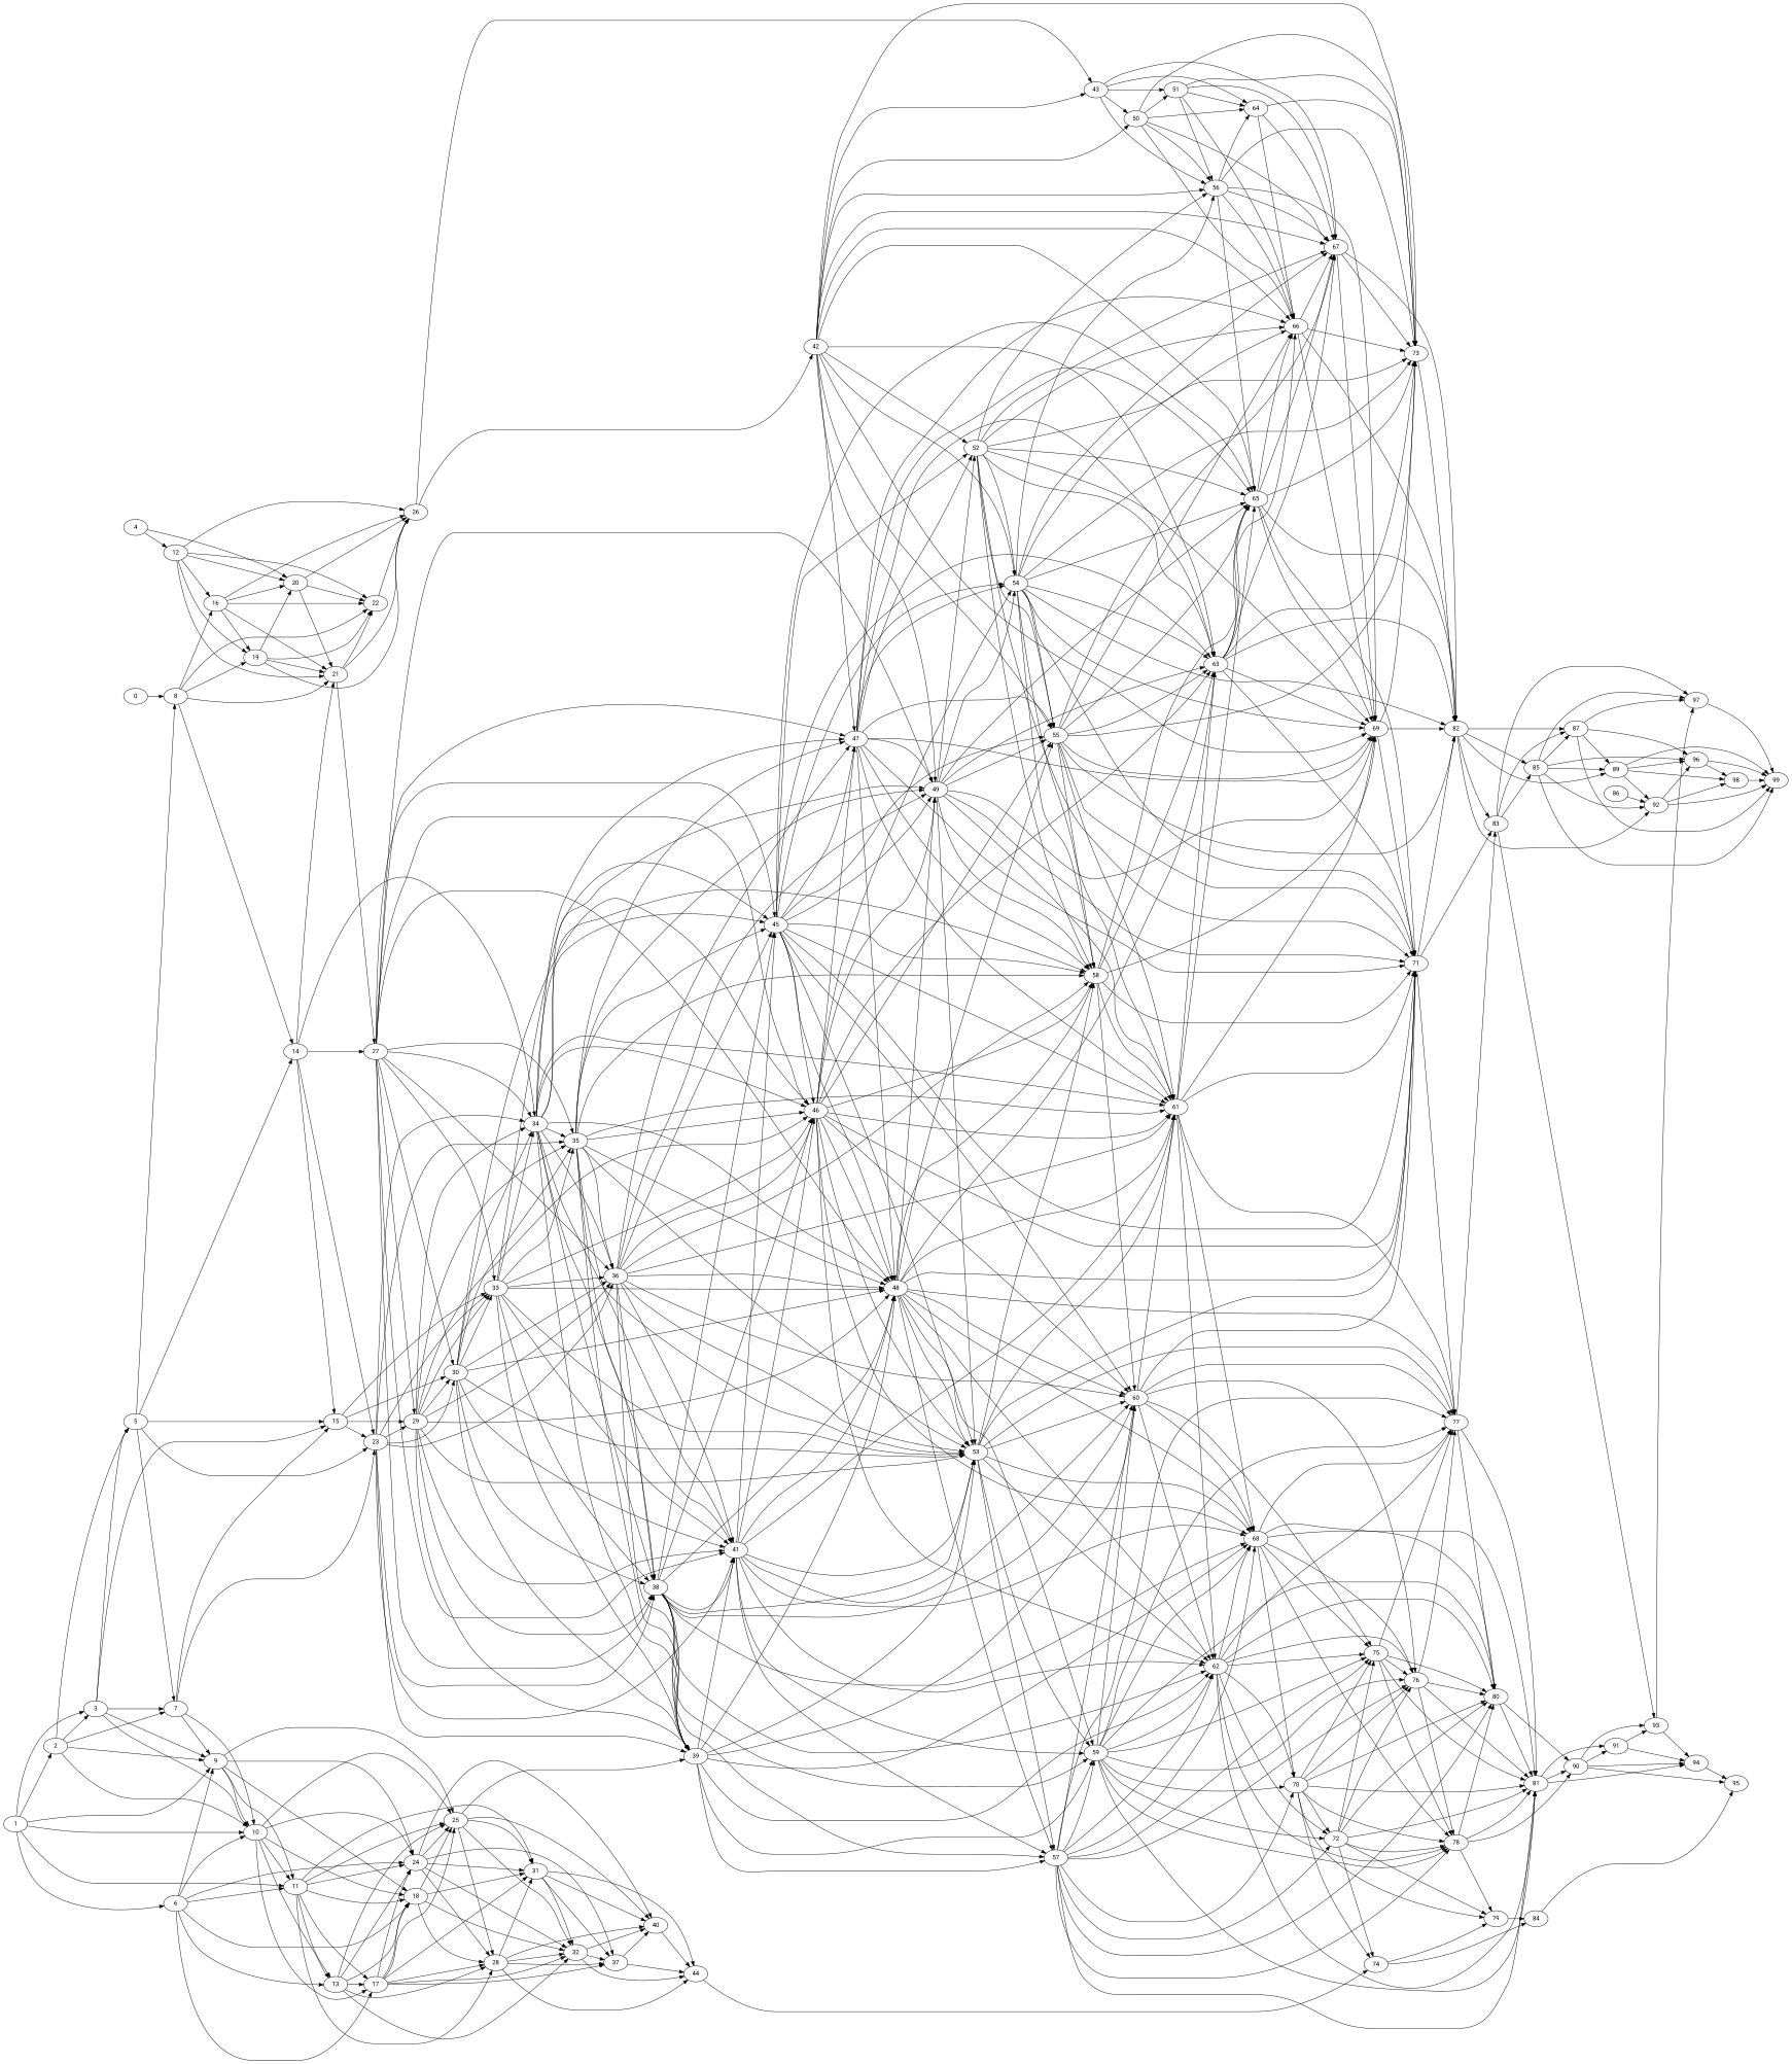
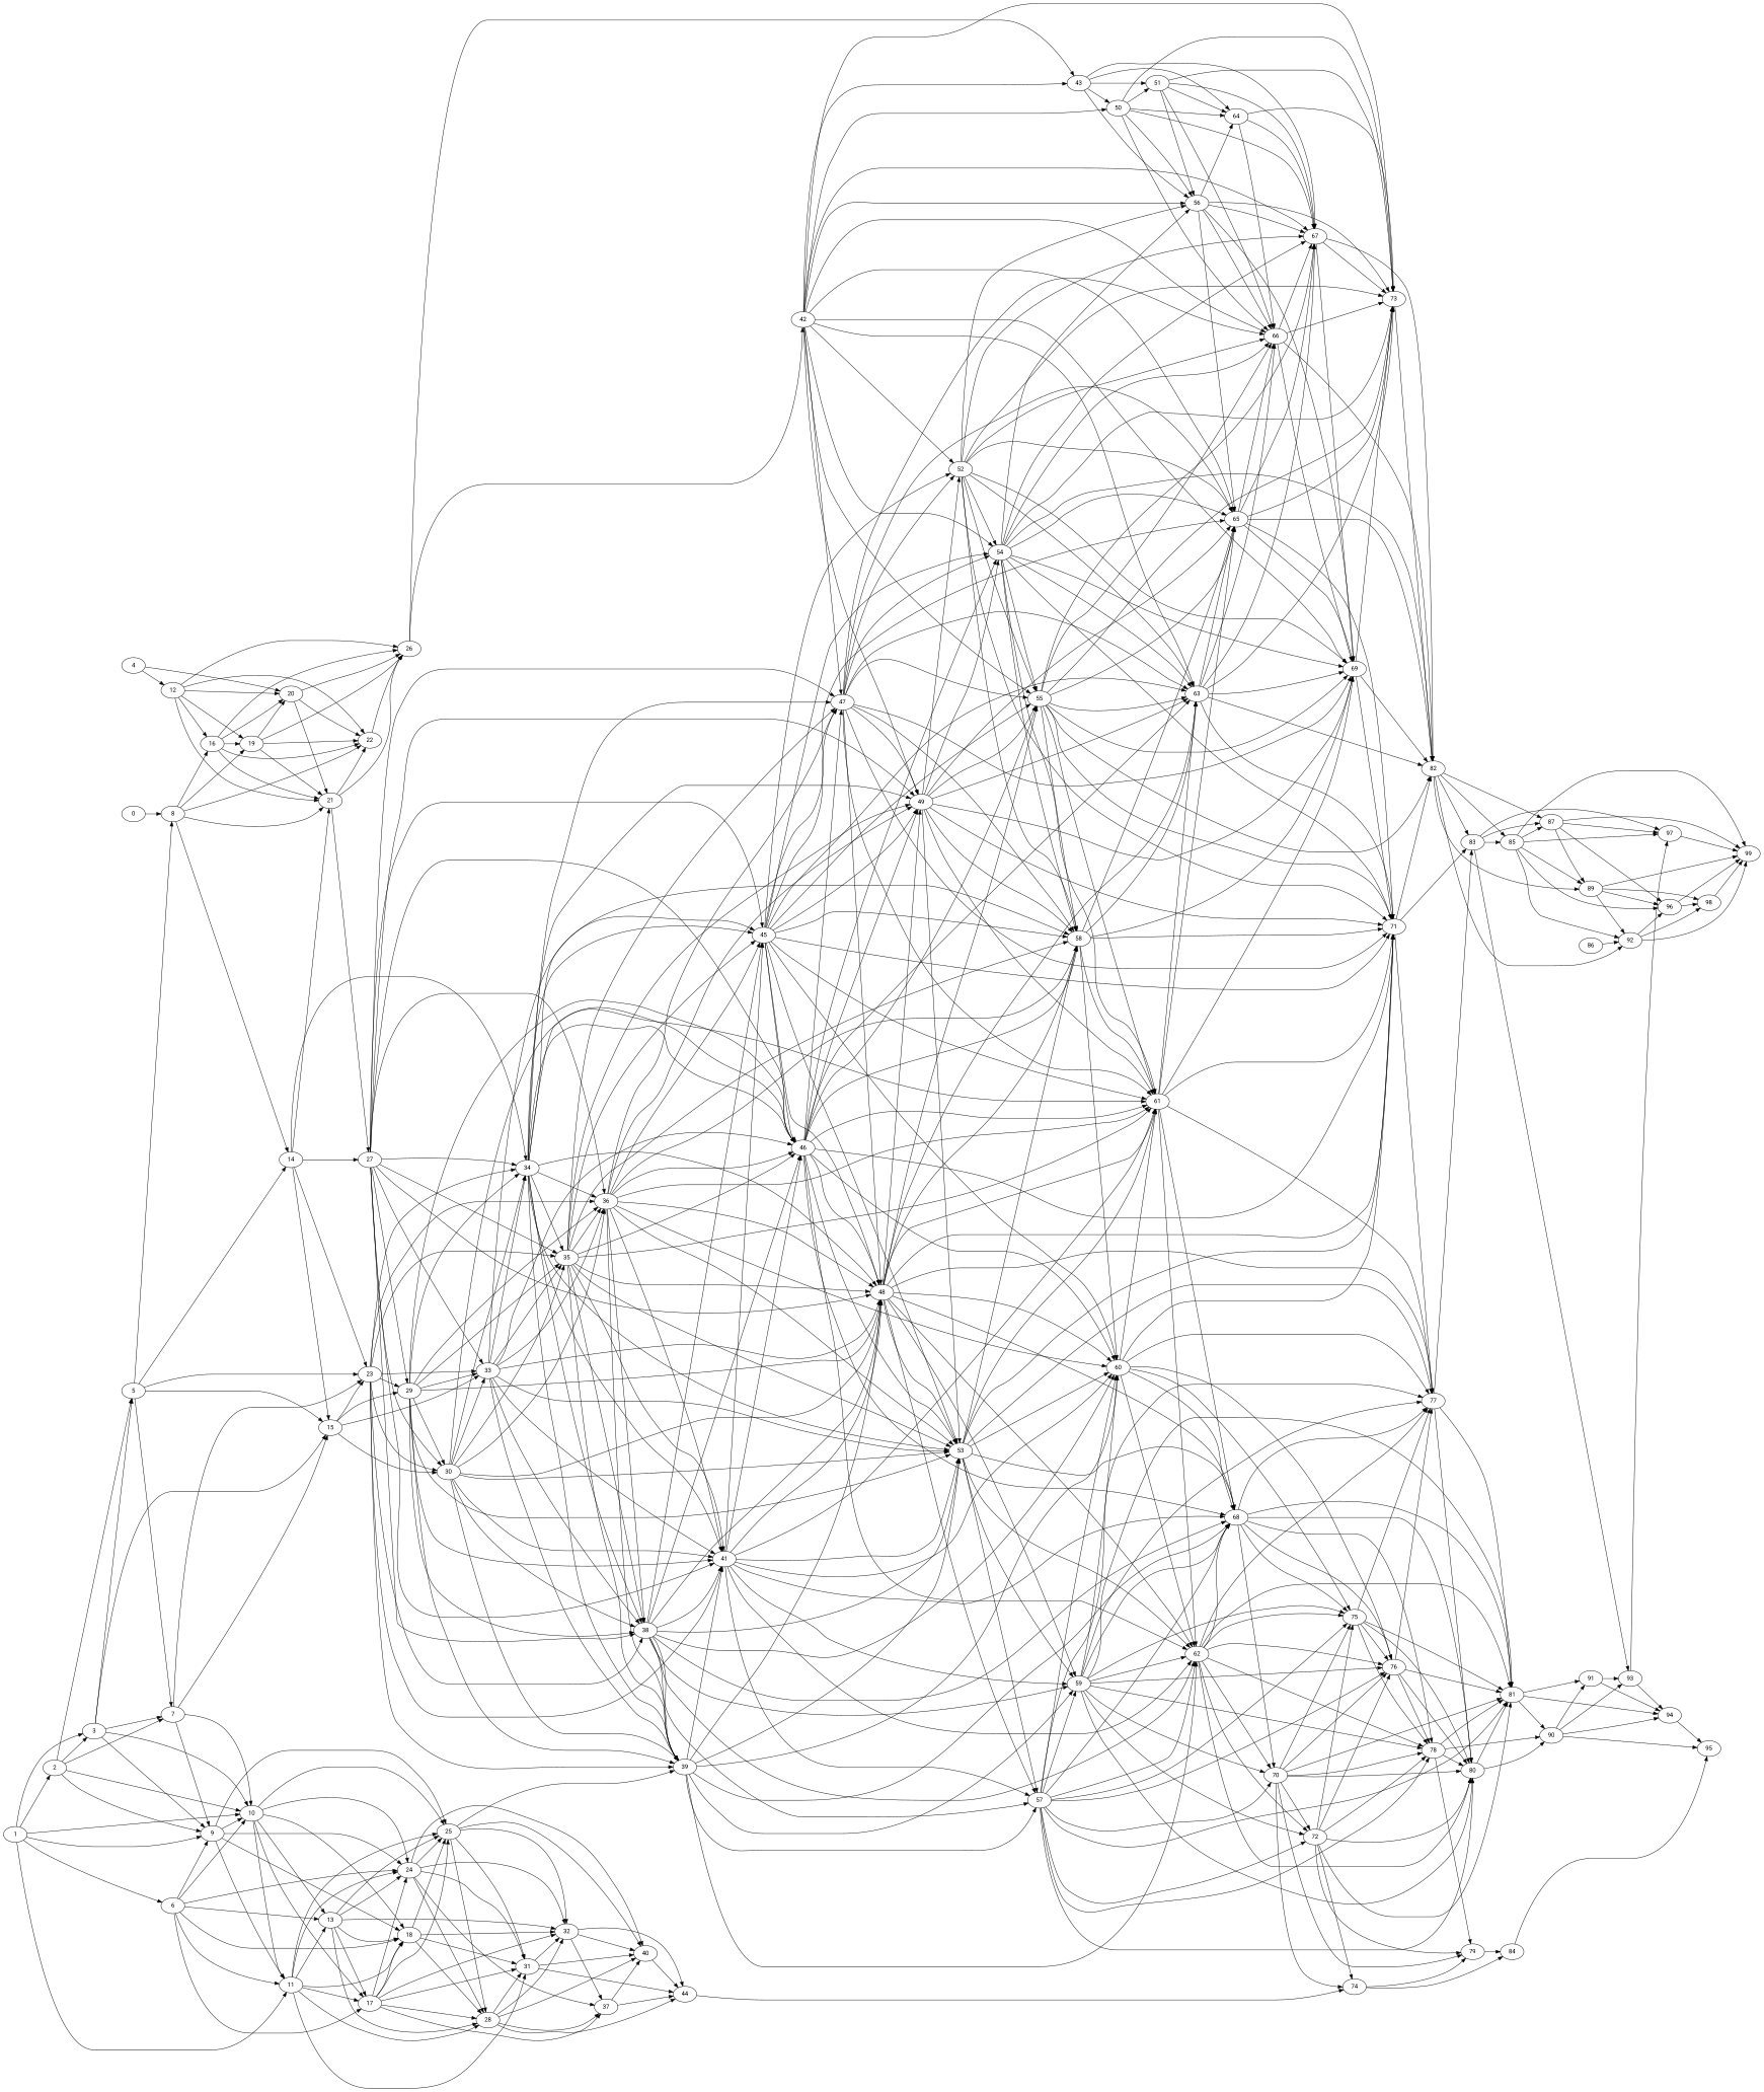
  strict digraph {
    fontname=Roboto
    rankdir=LR
    node [fontname=Roboto]
    edge [fontname=Roboto weight=1]
    53
    62
    71
    58
    60
    61
    59
    57
    68
    77
    80
    81
    72
    78
    75
    70
    76
    82
    83
    69
    63
    65
    66
    73
    67
    85
    92
    87
    89
    26
    43
    42
    56
    64
    50
    51
    52
    49
    55
    54
    47
    96
    99
    97
    98
    33
    45
    48
    36
    46
    38
    34
    39
    35
    41
    1
    11
    6
    2
    9
    10
    3
    25
    24
    28
    18
    31
    13
    17
    5
    7
    15
    90
    93
    95
    94
    91
    74
    79
    40
    32
    37
    44
    23
    8
    14
    84
    29
    30
    21
    22
    16
    19
    27
    20
    4
    12
    0
    86
    53 -> 62
    53 -> 71
    53 -> 58
    53 -> 60
    53 -> 61
    53 -> 59
    53 -> 57
    53 -> 68
    53 -> 77
    62 -> 68
    62 -> 77
    62 -> 80
    62 -> 81
    62 -> 72
    62 -> 78
    62 -> 75
    62 -> 70
    62 -> 76
    71 -> 77
    71 -> 82
    71 -> 83
    58 -> 71
    58 -> 60
    58 -> 61
    58 -> 69
    58 -> 63
    58 -> 65
    60 -> 62
    60 -> 71
    60 -> 61
    60 -> 68
    60 -> 77
    60 -> 75
    60 -> 76
    61 -> 62
    61 -> 71
    61 -> 68
    61 -> 77
    61 -> 69
    61 -> 63
    61 -> 65
    59 -> 62
    59 -> 60
    59 -> 68
    59 -> 77
    59 -> 80
    59 -> 81
    59 -> 72
    59 -> 78
    59 -> 75
    59 -> 70
    59 -> 76
    57 -> 62
    57 -> 60
    57 -> 59
    57 -> 68
    57 -> 77
    57 -> 80
    57 -> 81
    57 -> 72
    57 -> 78
    57 -> 75
    57 -> 70
    57 -> 76
    68 -> 77
    68 -> 80
    68 -> 81
    68 -> 78
    68 -> 75
    68 -> 70
    68 -> 76
    77 -> 80
    77 -> 81
    77 -> 83
    80 -> 81
    80 -> 90
    81 -> 90
    81 -> 94
    81 -> 91
    72 -> 80
    72 -> 81
    72 -> 78
    72 -> 75
    72 -> 76
    72 -> 74
    72 -> 79
    78 -> 80
    78 -> 81
    78 -> 90
    78 -> 79
    75 -> 77
    75 -> 80
    75 -> 81
    75 -> 78
    75 -> 76
    70 -> 80
    70 -> 81
    70 -> 72
    70 -> 78
    70 -> 75
    70 -> 76
    70 -> 74
    70 -> 79
    76 -> 77
    76 -> 80
    76 -> 81
    76 -> 78
    82 -> 83
    82 -> 85
    82 -> 92
    82 -> 87
    82 -> 89
    83 -> 85
    83 -> 87
    83 -> 97
    83 -> 93
    69 -> 71
    69 -> 82
    69 -> 73
    63 -> 71
    63 -> 82
    63 -> 69
    63 -> 65
    63 -> 66
    63 -> 73
    63 -> 67
    65 -> 71
    65 -> 82
    65 -> 69
    65 -> 66
    65 -> 73
    65 -> 67
    66 -> 82
    66 -> 69
    66 -> 73
    66 -> 67
    73 -> 82
    67 -> 82
    67 -> 69
    67 -> 73
    85 -> 92
    85 -> 87
    85 -> 89
    85 -> 96
    85 -> 99
    85 -> 97
    92 -> 96
    92 -> 99
    92 -> 98
    87 -> 89
    87 -> 96
    87 -> 99
    87 -> 97
    89 -> 92
    89 -> 96
    89 -> 99
    89 -> 98
    26 -> 43
    26 -> 42
    43 -> 67
    43 -> 56
    43 -> 64
    43 -> 50
    43 -> 51
    42 -> 69
    42 -> 63
    42 -> 65
    42 -> 66
    42 -> 73
    42 -> 67
    42 -> 43
    42 -> 56
    42 -> 50
    42 -> 52
    42 -> 49
    42 -> 55
    42 -> 54
    42 -> 47
    56 -> 69
    56 -> 65
    56 -> 66
    56 -> 73
    56 -> 67
    56 -> 64
    64 -> 66
    64 -> 73
    64 -> 67
    50 -> 66
    50 -> 73
    50 -> 67
    50 -> 56
    50 -> 64
    50 -> 51
    51 -> 66
    51 -> 73
    51 -> 67
    51 -> 56
    51 -> 64
    52 -> 71
    52 -> 58
    52 -> 69
    52 -> 63
    52 -> 65
    52 -> 66
    52 -> 73
    52 -> 67
    52 -> 56
    52 -> 55
    52 -> 54
    49 -> 53
    49 -> 71
    49 -> 58
    49 -> 61
    49 -> 69
    49 -> 63
    49 -> 65
    49 -> 52
    49 -> 55
    49 -> 54
    55 -> 71
    55 -> 58
    55 -> 61
    55 -> 82
    55 -> 69
    55 -> 63
    55 -> 65
    55 -> 66
    55 -> 73
    55 -> 67
    54 -> 71
    54 -> 58
    54 -> 61
    54 -> 82
    54 -> 69
    54 -> 63
    54 -> 65
    54 -> 66
    54 -> 73
    54 -> 67
    54 -> 56
    54 -> 55
    47 -> 71
    47 -> 58
    47 -> 61
    47 -> 69
    47 -> 63
    47 -> 65
    47 -> 66
    47 -> 52
    47 -> 49
    47 -> 55
    47 -> 54
    47 -> 48
    96 -> 99
    96 -> 98
    97 -> 99
    98 -> 99
    33 -> 53
    33 -> 45
    33 -> 48
    33 -> 36
    33 -> 46
    33 -> 38
    33 -> 34
    33 -> 39
    33 -> 35
    33 -> 41
    45 -> 53
    45 -> 71
    45 -> 58
    45 -> 60
    45 -> 61
    45 -> 63
    45 -> 65
    45 -> 52
    45 -> 49
    45 -> 55
    45 -> 54
    45 -> 47
    45 -> 48
    45 -> 46
    48 -> 53
    48 -> 62
    48 -> 71
    48 -> 58
    48 -> 60
    48 -> 61
    48 -> 59
    48 -> 57
    48 -> 68
    48 -> 77
    48 -> 63
    48 -> 49
    48 -> 55
    36 -> 53
    36 -> 58
    36 -> 60
    36 -> 61
    36 -> 49
    36 -> 47
    36 -> 45
    36 -> 48
    36 -> 46
    36 -> 38
    36 -> 39
    36 -> 41
    46 -> 53
    46 -> 62
    46 -> 71
    46 -> 58
    46 -> 60
    46 -> 61
    46 -> 68
    46 -> 63
    46 -> 49
    46 -> 55
    46 -> 54
    46 -> 47
    46 -> 48
    38 -> 53
    38 -> 62
    38 -> 60
    38 -> 59
    38 -> 57
    38 -> 68
    38 -> 45
    38 -> 48
    38 -> 46
    38 -> 39
    38 -> 41
    34 -> 53
    34 -> 58
    34 -> 61
    34 -> 49
    34 -> 47
    34 -> 45
    34 -> 48
    34 -> 36
    34 -> 46
    34 -> 38
    34 -> 39
    34 -> 35
    34 -> 41
    39 -> 53
    39 -> 62
    39 -> 60
    39 -> 59
    39 -> 57
    39 -> 68
    39 -> 48
    39 -> 41
    35 -> 53
    35 -> 58
    35 -> 61
    35 -> 49
    35 -> 47
    35 -> 45
    35 -> 48
    35 -> 36
    35 -> 46
    35 -> 38
    35 -> 39
    35 -> 41
    41 -> 53
    41 -> 62
    41 -> 60
    41 -> 61
    41 -> 59
    41 -> 57
    41 -> 68
    41 -> 45
    41 -> 48
    41 -> 46
    1 -> 11
    1 -> 6
    1 -> 2
    1 -> 9
    1 -> 10
    1 -> 3
    11 -> 25
    11 -> 24
    11 -> 28
    11 -> 18
    11 -> 31
    11 -> 13
    11 -> 17
    6 -> 11
    6 -> 9
    6 -> 10
    6 -> 24
    6 -> 18
    6 -> 13
    6 -> 17
    2 -> 9
    2 -> 10
    2 -> 3
    2 -> 5
    2 -> 7
    9 -> 11
    9 -> 10
    9 -> 25
    9 -> 24
    9 -> 18
    10 -> 11
    10 -> 25
    10 -> 24
    10 -> 18
    10 -> 13
    10 -> 17
    3 -> 9
    3 -> 10
    3 -> 5
    3 -> 7
    3 -> 15
    25 -> 39
    25 -> 28
    25 -> 31
    25 -> 40
    25 -> 32
    24 -> 25
    24 -> 28
    24 -> 31
    24 -> 40
    24 -> 32
    24 -> 37
    28 -> 31
    28 -> 40
    28 -> 32
    28 -> 37
    28 -> 44
    18 -> 25
    18 -> 28
    18 -> 31
    18 -> 32
    31 -> 40
    31 -> 32
-   31 -> 37
    31 -> 44
    13 -> 25
    13 -> 24
    13 -> 28
    13 -> 18
    13 -> 17
    13 -> 32
    17 -> 25
    17 -> 24
    17 -> 28
    17 -> 18
    17 -> 31
    17 -> 32
    17 -> 37
    5 -> 7
    5 -> 15
    5 -> 23
    5 -> 8
    5 -> 14
    7 -> 9
    7 -> 10
    7 -> 15
    7 -> 23
    15 -> 33
    15 -> 23
    15 -> 29
    15 -> 30
    90 -> 93
    90 -> 95
    90 -> 94
    90 -> 91
    93 -> 97
    93 -> 94
    94 -> 95
    91 -> 93
    91 -> 94
    74 -> 79
    74 -> 84
    79 -> 84
    40 -> 44
    32 -> 40
    32 -> 37
    32 -> 44
    37 -> 40
    37 -> 44
    44 -> 74
    23 -> 33
    23 -> 36
    23 -> 38
    23 -> 34
    23 -> 39
    23 -> 35
    23 -> 41
    23 -> 29
    23 -> 30
    8 -> 14
    8 -> 21
    8 -> 22
    8 -> 16
    8 -> 19
    14 -> 34
    14 -> 15
    14 -> 23
    14 -> 21
    14 -> 27
    84 -> 95
    29 -> 53
    29 -> 33
    29 -> 48
    29 -> 36
    29 -> 46
    29 -> 38
    29 -> 34
    29 -> 39
    29 -> 35
    29 -> 41
    29 -> 30
    30 -> 53
    30 -> 33
    30 -> 48
    30 -> 36
    30 -> 46
    30 -> 38
    30 -> 34
    30 -> 39
    30 -> 35
    30 -> 41
    21 -> 26
    21 -> 22
    21 -> 27
    22 -> 26
    16 -> 26
    16 -> 21
    16 -> 22
    16 -> 19
    16 -> 20
    19 -> 26
    19 -> 21
    19 -> 22
    19 -> 20
    27 -> 49
    27 -> 47
    27 -> 33
    27 -> 45
    27 -> 48
    27 -> 36
    27 -> 46
    27 -> 38
    27 -> 34
    27 -> 35
    27 -> 41
    27 -> 29
    27 -> 30
    20 -> 26
    20 -> 21
    20 -> 22
    4 -> 20
    4 -> 12
    12 -> 26
    12 -> 21
    12 -> 22
    12 -> 16
    12 -> 19
    12 -> 20
    0 -> 8
    86 -> 92
  }
